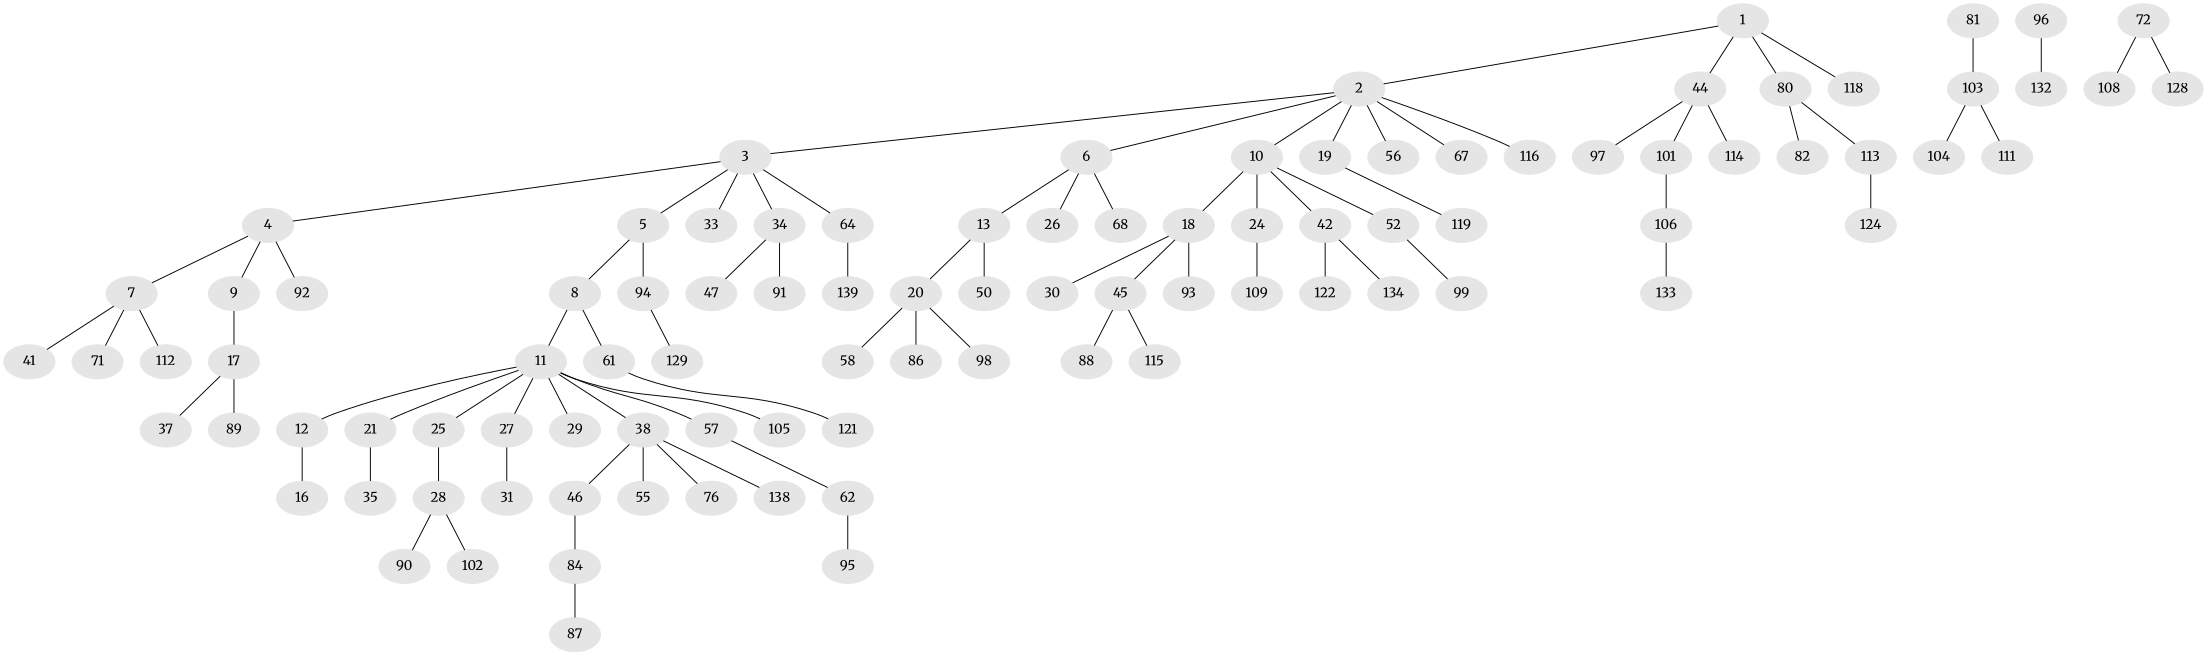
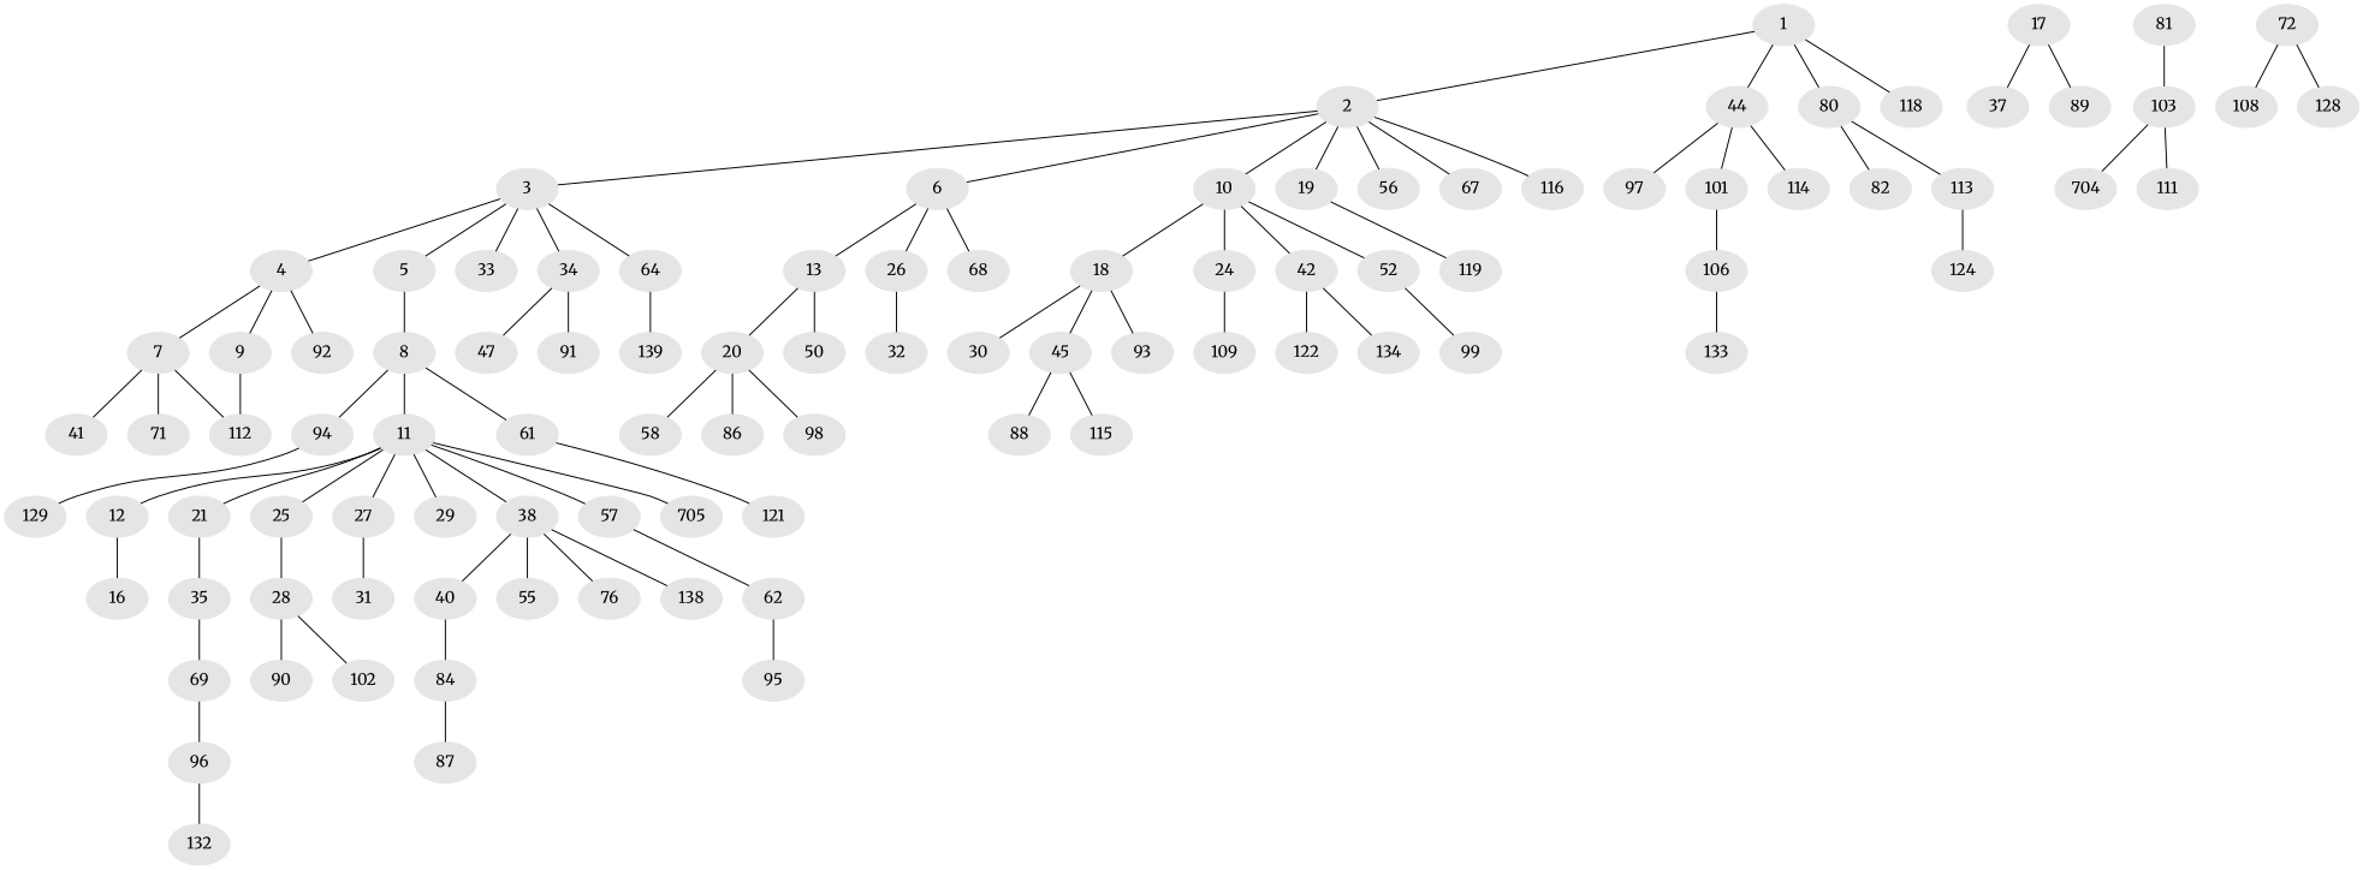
  graph {
    fontname=Merriweather
    node [color=gray90 fontname=Merriweather style=filled]
    edge [fontname=Merriweather]
    1 [super="+40"]
    2 [super="+77"]
    44 [super="+135"]
    80 [super="+83"]
    118
    3 [super="+66"]
    6 [super="+65"]
    10 [super="+39"]
    19 [super="+75"]
    56 [super="+125"]
    67
    116
    97
    101
    114
    82
    113
    4
    5 [super="+85"]
    33 [super="+60"]
    34 [super="+48"]
    64
    13
    26
    68 [super="+79"]
    18 [super="+43"]
    24
    42 [super="+117"]
    52
    119
    7 [super="+14"]
    9
    92
    8
    94
    47
    91
    139
    41
    71
    112
    17 [super="+63"]
    11 [super="+22"]
    61
    129
    20 [super="+23"]
    50 [super="+59"]
+   32
    12 [super="+15"]
    21 [super="+130"]
    25 [super="+73"]
    27 [super="+78"]
    29 [super="+51"]
    38 [super="+54"]
    57 [super="+74"]
-   105
+   105 [label=705]
    121
    37
    89
    30
    45 [super="+100"]
    93
    109
    122
    134
    99 [super="+120"]
    16 [super="+53"]
    35 [super="+49"]
    28 [super="+36"]
    31
-   46 [super="+137"]
+   46 [super="+137" label=40]
    55 [super="+127"]
    76 [super="+126"]
    138
    62 [super="+70"]
    58
    86
    98 [super="+123"]
    88
    115
+   69
    90
    102 [super="+136"]
    81 [super="+107"]
    103
    96
    84
    108 [super="+131"]
    72
    128
    106 [super="+110"]
    87
    95
    132
    124
-   104
+   104 [label=704]
    111
    133
    1 -- 2
    1 -- 44
    1 -- 80
    1 -- 118
    2 -- 3
    2 -- 6
    2 -- 10
    2 -- 19
    2 -- 56
    2 -- 67
    2 -- 116
    44 -- 97
    44 -- 101
    44 -- 114
    80 -- 82
    80 -- 113
    3 -- 4
    3 -- 5
    3 -- 33
    3 -- 34
    3 -- 64
    6 -- 13
    6 -- 26
    6 -- 68
    10 -- 18
    10 -- 24
    10 -- 42
    10 -- 52
    19 -- 119
    101 -- 106
    113 -- 124
    4 -- 7
    4 -- 9
    4 -- 92
    5 -- 8
-   5 -- 94
+   8 -- 94
    34 -- 47
    34 -- 91
    64 -- 139
    13 -- 20
    13 -- 50
+   26 -- 32
    18 -- 30
    18 -- 45
    18 -- 93
    24 -- 109
    42 -- 122
    42 -- 134
    52 -- 99
    7 -- 41
    7 -- 71
    7 -- 112
-   9 -- 17
+   9 -- 112
    8 -- 11
    8 -- 61
    94 -- 129
    17 -- 37
    17 -- 89
    11 -- 12
    11 -- 21
    11 -- 25
    11 -- 27
    11 -- 29
    11 -- 38
    11 -- 57
    11 -- 105
    61 -- 121
    20 -- 58
    20 -- 86
    20 -- 98
    12 -- 16
    21 -- 35
    25 -- 28
    27 -- 31
    38 -- 46
    38 -- 55
    38 -- 76
    38 -- 138
    57 -- 62
    45 -- 88
    45 -- 115
+   35 -- 69
    28 -- 90
    28 -- 102
    46 -- 84
    62 -- 95
+   69 -- 96
    81 -- 103
    103 -- 104
    103 -- 111
    96 -- 132
    84 -- 87
    72 -- 108
    72 -- 128
    106 -- 133
  }
